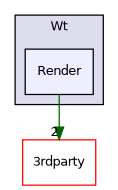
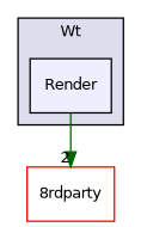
  digraph {
    compound=true
    node [fontname=Helvetica fontsize=10 shape=box style=filled]
    n1 [fillcolor="#eeeeff" label=Render pencolor=black]
-   n2 [color=red fillcolor=white label="3rdparty"]
+   n2 [color=red fillcolor=white label="8rdparty"]
    subgraph cluster_1 {
      bgcolor="#ddddee"
      fontname=Helvetica
      fontsize=10
      label=Wt
      pencolor=black
      n1
    }
    n1 -> n2 [headlabel=2 labeldistance=1.5 labelfontname=Helvetica labelfontsize=10 color=darkgreen arrowhead=normal]
  }
